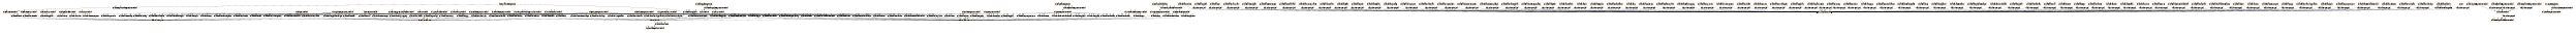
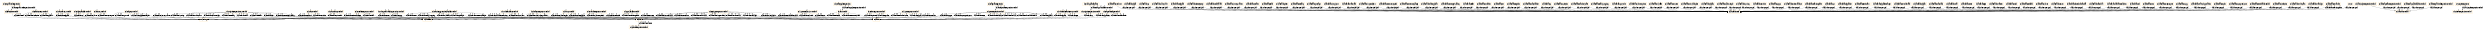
  digraph {
    rankdir=TB
    node [color=orange shape=rectangle]
    "ml:LarsCVMethod"
    "xsd:int"
    "ml:GammaRegressorMethod"
    "ml:LarsMethod"
    "xsd:float"
    "xsd:boolean"
    "ml:HuberRegressorMethod"
    "ml:OrthogonalMatchingPursuitCVMethod"
    "ml:MultiTaskLassoMethod"
    "ml:SGDRegressorMethod"
    "ml:ARDRegressionMethod"
    "ml:MultiTaskElasticNetCVMethod"
    "ml:LassoLarsCVMethod"
    "xsd:string"
    "ml:LogisticRegressionCVMethod"
-   "ml:PerceptronMethod"
    "ml:LogisticRegressionMethod"
    "ml:RidgeClassifierMethod"
    "ml:SGDClassifierMethod"
    "ml:LassoLarsICMethod"
    "ml:PassiveAggressiveClassifierMethod"
    "ml:RidgeCVMethod"
    "ml:SGDOneClassSVMMethod"
    "ml:TheilSenRegressorMethod"
    "ml:ElasticNetMethod"
    "ml:TweedieRegressorMethod"
    "ml:BayesianRidgeMethod"
    "ml:LassoMethod"
    "ml:ElasticNetCVMethod"
    "ml:QuantileRegressorMethod"
    "ml:RANSACRegressorMethod"
    "ml:LassoCVMethod"
    "ml:hasParamVerbose"
    "ds:hasParameter"
    "ml:hasParamAlpha"
    "ml:hasParamCv"
    "ml:hasParamWarmStart"
    "ml:hasParamNAlphas"
    "ml:hasParamFitIntercept"
    "ml:hasParamIsDataValid"
    "ml:hasParamStoreCvValues"
    "ml:hasParamL1Ratio"
    "ml:hasParamEta0"
    "ml:hasParamJitter"
    "ml:hasParamPenalty"
    "ml:hasParamAverage"
    "ml:hasParamStopScore"
    "ml:hasParamMaxTrials"
    "ml:hasParamStopNInliers"
    "ml:hasParamNNonzeroCoefs"
    "ml:hasParamNIterNoChange"
    "ml:hasParamMaxNAlphas"
    "ml:hasParamInterceptScaling"
    "ml:hasParamRefit"
    "ml:hasParamL1Ratios"
    "ml:hasParamNu"
    "ml:hasParamEpsilon"
    "ml:hasParamLambdaInit"
    "ml:hasParamC"
    "ml:hasParamCriterion"
    "ml:hasParamRandomState"
    "ml:hasParamEarlyStopping"
    "ml:hasParamGcvMode"
    "ml:hasParamSolverOptions"
    "ml:hasParamShuffle"
    "ml:hasParamPowerT"
    "ml:hasParamNSubsamples"
    "ml:hasParamAlpha2"
    "ml:hasParamClassWeight"
    "ml:hasParamScoring"
    "ml:hasParamPositive"
    "ml:hasParamCopyX"
    "ml:hasSimpleRegressionMethod"
    "ml:hasTrainMethod"
    "ml:hasParamNoiseVariance"
    "ml:hasParamLearningRate"
    "ml:hasParamCs"
    "ml:hasParamAlphaInit"
    "ml:hasParamEstimator"
    "ml:hasParamAlphaPerTarget"
    "ml:hasParamIsModelValid"
    "ml:hasParamAlpha1"
    "ml:hasParamLambda2"
    "ml:hasParamDual"
    "ml:hasParamNIter"
    "ml:hasParamEps"
    "ml:hasBayesianRegressionMethod"
    "ml:hasParamMaxIter"
    "ml:hasParamLink"
    "ml:hasBinaryClassificationMethod"
    "ml:hasParamFitPath"
    "ml:hasParamSolver"
    "ml:hasParamPower"
    "ml:hasParamThresholdLambda"
    "ml:hasParamLambda1"
    "ml:hasParamValidationFraction"
    "ml:hasParamTol"
    "ml:hasParamLoss"
    "ml:hasParamPrecompute"
    "ml:hasParamCopy"
    "ml:hasParamMaxSubpopulation"
    "ml:hasRegularizedRegressionMethod"
    "ml:hasParamNJobs"
    "ml:hasParamComputeScore"
    "ml:hasParamResidualThreshold"
    "ml:hasParamSelection"
    "ml:hasParamMultiClass"
    "ml:hasParamMaxSkips"
    "ml:hasParamQuantile"
    n110 [label="ml:int"]
    "ml:BayesianRegression"
    "ml:RegularizedRegression"
    "ml:SimpleRegression"
    "ml:LinearRegressionMethod"
    "ml:BinaryClassification"
    "ml:LeastAngleRegression"
    "ml:LarsCVMethod" -> "xsd:int" [label="ml:hasParamMaxNAlphas"]
    "xsd:int" -> "ml:GammaRegressorMethod" [label="ml:hasParamMaxIter"]
    "ml:LarsMethod" -> "xsd:int" [label="ml:hasParamNNonzeroCoefs"]
    "ml:LarsMethod" -> "xsd:float" [label="ml:hasParamJitter"]
    "ml:LarsMethod" -> "xsd:boolean" [label="ml:hasParamFitPath"]
    "ml:HuberRegressorMethod" -> "xsd:float" [label="ml:hasParamEpsilon"]
    "ml:OrthogonalMatchingPursuitCVMethod" -> "xsd:boolean" [label="ml:hasParamCopy"]
    "ml:MultiTaskLassoMethod" -> "xsd:boolean" [label="ml:hasParamWarmStart"]
    "ml:SGDRegressorMethod" -> "xsd:int" [label="ml:hasParamRandomState"]
    "ml:SGDRegressorMethod" -> "xsd:float" [label="ml:hasParamAlpha"]
    "ml:SGDRegressorMethod" -> "xsd:float" [label="ml:hasParamL1Ratio"]
    "ml:ARDRegressionMethod" -> "xsd:int" [label="ml:hasParamNIter"]
    "ml:ARDRegressionMethod" -> "xsd:float" [label="ml:hasParamAlpha1"]
    "ml:ARDRegressionMethod" -> "xsd:float" [label="ml:hasParamAlpha2"]
    "ml:ARDRegressionMethod" -> "xsd:float" [label="ml:hasParamLambda2"]
    "ml:ARDRegressionMethod" -> "xsd:float" [label="ml:hasParamLambda1"]
    "ml:ARDRegressionMethod" -> "xsd:float" [label="ml:hasParamThresholdLambda"]
    "ml:ARDRegressionMethod" -> "xsd:boolean" [label="ml:hasParamCopyX"]
    "ml:ARDRegressionMethod" -> "xsd:boolean" [label="ml:hasParamComputeScore"]
    "ml:MultiTaskElasticNetCVMethod" -> "xsd:float" [label="ml:hasParamEps"]
    "ml:LassoLarsCVMethod" -> "xsd:string" [label="ml:hasParamCv"]
    "ml:LogisticRegressionCVMethod" -> "xsd:int" [label="ml:hasParamCs"]
    "ml:LogisticRegressionCVMethod" -> "xsd:float" [label="ml:hasParamInterceptScaling"]
    "ml:LogisticRegressionCVMethod" -> "xsd:float" [label="ml:hasParamL1Ratios"]
    "ml:LogisticRegressionCVMethod" -> "xsd:boolean" [label="ml:hasParamRefit"]
    "ml:LogisticRegressionCVMethod" -> "xsd:boolean" [label="ml:hasParamDual"]
    "ml:LogisticRegressionCVMethod" -> "xsd:string" [label="ml:hasParamScoring"]
    "ml:LogisticRegressionCVMethod" -> "xsd:string" [label="ml:hasParamMultiClass"]
    "ml:LogisticRegressionCVMethod" -> "xsd:string" [label="ml:hasParamClassWeight"]
    "ml:LogisticRegressionCVMethod" -> "xsd:string" [label="ml:hasParamPenalty"]
-   "ml:PerceptronMethod" -> "xsd:float" [label="ml:hasParamEta0"]
-   "ml:PerceptronMethod" -> "xsd:boolean" [label="ml:hasParamFitIntercept"]
-   "ml:PerceptronMethod" -> "xsd:string" [label="ml:hasParamNJobs"]
    "ml:LogisticRegressionMethod" -> "xsd:float" [label="ml:hasParamC"]
    "ml:RidgeClassifierMethod" -> "xsd:string" [label="ml:hasParamSolver"]
    "ml:SGDClassifierMethod" -> "xsd:float" [label="ml:hasParamPowerT"]
    "ml:SGDClassifierMethod" -> "xsd:string" [label="ml:hasParamLearningRate"]
    "ml:LassoLarsICMethod" -> "xsd:float" [label="ml:hasParamNoiseVariance"]
    "ml:LassoLarsICMethod" -> "xsd:string" [label="ml:hasParamCriterion"]
    "ml:PassiveAggressiveClassifierMethod" -> "xsd:int" [label="ml:hasParamNIterNoChange"]
    "ml:PassiveAggressiveClassifierMethod" -> "xsd:float" [label="ml:hasParamValidationFraction"]
    "ml:PassiveAggressiveClassifierMethod" -> "xsd:boolean" [label="ml:hasParamAverage"]
    "ml:PassiveAggressiveClassifierMethod" -> "xsd:boolean" [label="ml:hasParamEarlyStopping"]
    "ml:PassiveAggressiveClassifierMethod" -> "xsd:boolean" [label="ml:hasParamShuffle"]
    "ml:PassiveAggressiveClassifierMethod" -> "xsd:string" [label="ml:hasParamLoss"]
    "ml:RidgeCVMethod" -> "xsd:boolean" [label="ml:hasParamAlphaPerTarget"]
    "ml:RidgeCVMethod" -> "xsd:boolean" [label="ml:hasParamStoreCvValues"]
    "ml:RidgeCVMethod" -> "xsd:string" [label="ml:hasParamGcvMode"]
    "ml:SGDOneClassSVMMethod" -> "xsd:float" [label="ml:hasParamNu"]
    "ml:SGDOneClassSVMMethod" -> "xsd:boolean" [label="ml:hasParamVerbose"]
    "ml:TheilSenRegressorMethod" -> "xsd:int" [label="ml:hasParamMaxSubpopulation"]
    "ml:TheilSenRegressorMethod" -> "xsd:int" [label="ml:hasParamNSubsamples"]
    "ml:ElasticNetMethod" -> "xsd:string" [label="ml:hasParamTol"]
    "ml:TweedieRegressorMethod" -> "xsd:float" [label="ml:hasParamPower"]
    "ml:TweedieRegressorMethod" -> "xsd:string" [label="ml:hasParamLink"]
    "ml:BayesianRidgeMethod" -> "xsd:float" [label="ml:hasParamAlphaInit"]
    "ml:BayesianRidgeMethod" -> "xsd:float" [label="ml:hasParamLambdaInit"]
    "ml:LassoMethod" -> "xsd:boolean" [label="ml:hasParamPositive"]
-   "ml:RegularizedRegression" -> "xsd:int" [label="ml:hasParamNAlphas"]
+   "ml:ElasticNetCVMethod" -> "xsd:int" [label="ml:hasParamNAlphas"]
    "ml:ElasticNetCVMethod" -> "xsd:string" [label="ml:hasParamAlphas"]
    "ml:ElasticNetCVMethod" -> "xsd:string" [label="ml:hasParamSelection"]
    "ml:QuantileRegressorMethod" -> "xsd:float" [label="ml:hasParamQuantile"]
    "ml:QuantileRegressorMethod" -> "xsd:string" [label="ml:hasParamSolverOptions"]
    "ml:RANSACRegressorMethod" -> "xsd:int" [label="ml:hasParamMaxSkips"]
    "ml:RANSACRegressorMethod" -> "xsd:int" [label="ml:hasParamStopNInliers"]
    "ml:RANSACRegressorMethod" -> "xsd:int" [label="ml:hasParamMaxTrials"]
    "ml:RANSACRegressorMethod" -> "xsd:float" [label="ml:hasParamStopScore"]
    "ml:RANSACRegressorMethod" -> "xsd:float" [label="ml:hasParamResidualThreshold"]
    "ml:RANSACRegressorMethod" -> "xsd:string" [label="ml:hasParamIsDataValid"]
    "ml:RANSACRegressorMethod" -> "xsd:string" [label="ml:hasParamIsModelValid"]
    "ml:RANSACRegressorMethod" -> "xsd:string" [label="ml:hasParamEstimator"]
    "ml:LassoCVMethod" -> "xsd:string" [label="ml:hasParamPrecompute"]
    "ml:hasParamVerbose" -> "ds:hasParameter" [label="rdfs:subPropertyOf"]
    "ml:hasParamAlpha" -> "ds:hasParameter" [label="rdfs:subPropertyOf"]
    "ml:hasParamCv" -> "ds:hasParameter" [label="rdfs:subPropertyOf"]
    "ml:hasParamWarmStart" -> "ds:hasParameter" [label="rdfs:subPropertyOf"]
    "ml:hasParamNAlphas" -> "ds:hasParameter" [label="rdfs:subPropertyOf"]
    "ml:hasParamFitIntercept" -> "ds:hasParameter" [label="rdfs:subPropertyOf"]
    "ml:hasParamIsDataValid" -> "ds:hasParameter" [label="rdfs:subPropertyOf"]
    "ml:hasParamStoreCvValues" -> "ds:hasParameter" [label="rdfs:subPropertyOf"]
    "ml:hasParamL1Ratio" -> "ds:hasParameter" [label="rdfs:subPropertyOf"]
    "ml:hasParamEta0" -> "ds:hasParameter" [label="rdfs:subPropertyOf"]
    "ml:hasParamJitter" -> "ds:hasParameter" [label="rdfs:subPropertyOf"]
    "ml:hasParamPenalty" -> "ds:hasParameter" [label="rdfs:subPropertyOf"]
    "ml:hasParamAverage" -> "ds:hasParameter" [label="rdfs:subPropertyOf"]
    "ml:hasParamStopScore" -> "ds:hasParameter" [label="rdfs:subPropertyOf"]
    "ml:hasParamMaxTrials" -> "ds:hasParameter" [label="rdfs:subPropertyOf"]
    "ml:hasParamStopNInliers" -> "ds:hasParameter" [label="rdfs:subPropertyOf"]
    "ml:hasParamNNonzeroCoefs" -> "ds:hasParameter" [label="rdfs:subPropertyOf"]
    "ml:hasParamNIterNoChange" -> "ds:hasParameter" [label="rdfs:subPropertyOf"]
    "ml:hasParamMaxNAlphas" -> "ds:hasParameter" [label="rdfs:subPropertyOf"]
    "ml:hasParamInterceptScaling" -> "ds:hasParameter" [label="rdfs:subPropertyOf"]
    "ml:hasParamRefit" -> "ds:hasParameter" [label="rdfs:subPropertyOf"]
    "ml:hasParamL1Ratios" -> "ds:hasParameter" [label="rdfs:subPropertyOf"]
    "ml:hasParamNu" -> "ds:hasParameter" [label="rdfs:subPropertyOf"]
    "ml:hasParamEpsilon" -> "ds:hasParameter" [label="rdfs:subPropertyOf"]
    "ml:hasParamLambdaInit" -> "ds:hasParameter" [label="rdfs:subPropertyOf"]
    "ml:hasParamC" -> "ds:hasParameter" [label="rdfs:subPropertyOf"]
    "ml:hasParamCriterion" -> "ds:hasParameter" [label="rdfs:subPropertyOf"]
    "ml:hasParamRandomState" -> "ds:hasParameter" [label="rdfs:subPropertyOf"]
    "ml:hasParamEarlyStopping" -> "ds:hasParameter" [label="rdfs:subPropertyOf"]
    "ml:hasParamGcvMode" -> "ds:hasParameter" [label="rdfs:subPropertyOf"]
    "ml:hasParamSolverOptions" -> "ds:hasParameter" [label="rdfs:subPropertyOf"]
    "ml:hasParamShuffle" -> "ds:hasParameter" [label="rdfs:subPropertyOf"]
    "ml:hasParamPowerT" -> "ds:hasParameter" [label="rdfs:subPropertyOf"]
    "ml:hasParamNSubsamples" -> "ds:hasParameter" [label="rdfs:subPropertyOf"]
    "ml:hasParamAlpha2" -> "ds:hasParameter" [label="rdfs:subPropertyOf"]
    "ml:hasParamClassWeight" -> "ds:hasParameter" [label="rdfs:subPropertyOf"]
    "ml:hasParamScoring" -> "ds:hasParameter" [label="rdfs:subPropertyOf"]
    "ml:hasParamPositive" -> "ds:hasParameter" [label="rdfs:subPropertyOf"]
    "ml:hasParamCopyX" -> "ds:hasParameter" [label="rdfs:subPropertyOf"]
    "ml:hasSimpleRegressionMethod" -> "ml:hasTrainMethod" [label="rdfs:subPropertyOf"]
    "ml:hasParamNoiseVariance" -> "ds:hasParameter" [label="rdfs:subPropertyOf"]
    "ml:hasParamLearningRate" -> "ds:hasParameter" [label="rdfs:subPropertyOf"]
    "ml:hasParamCs" -> "ds:hasParameter" [label="rdfs:subPropertyOf"]
    "ml:hasParamAlphaInit" -> "ds:hasParameter" [label="rdfs:subPropertyOf"]
    "ml:hasParamEstimator" -> "ds:hasParameter" [label="rdfs:subPropertyOf"]
    "ml:hasParamAlphaPerTarget" -> "ds:hasParameter" [label="rdfs:subPropertyOf"]
    "ml:hasParamIsModelValid" -> "ds:hasParameter" [label="rdfs:subPropertyOf"]
    "ml:hasParamAlpha1" -> "ds:hasParameter" [label="rdfs:subPropertyOf"]
    "ml:hasParamLambda2" -> "ds:hasParameter" [label="rdfs:subPropertyOf"]
    "ml:hasParamDual" -> "ds:hasParameter" [label="rdfs:subPropertyOf"]
    "ml:hasParamNIter" -> "ds:hasParameter" [label="rdfs:subPropertyOf"]
    "ml:hasParamEps" -> "ds:hasParameter" [label="rdfs:subPropertyOf"]
    "ml:hasBayesianRegressionMethod" -> "ml:hasTrainMethod" [label="rdfs:subPropertyOf"]
    "ml:hasParamMaxIter" -> "ds:hasParameter" [label="rdfs:subPropertyOf"]
    "ml:hasParamLink" -> "ds:hasParameter" [label="rdfs:subPropertyOf"]
-   "ml:hasTrainMethod" -> "ml:hasBinaryClassificationMethod" [label="rdfs:subPropertyOf"]
+   "ml:hasBinaryClassificationMethod" -> "ml:hasTrainMethod" [label="rdfs:subPropertyOf"]
    "ml:hasParamFitPath" -> "ds:hasParameter" [label="rdfs:subPropertyOf"]
    "ml:hasParamSolver" -> "ds:hasParameter" [label="rdfs:subPropertyOf"]
    "ml:hasParamPower" -> "ds:hasParameter" [label="rdfs:subPropertyOf"]
    "ml:hasParamThresholdLambda" -> "ds:hasParameter" [label="rdfs:subPropertyOf"]
    "ml:hasParamLambda1" -> "ds:hasParameter" [label="rdfs:subPropertyOf"]
    "ml:hasParamValidationFraction" -> "ds:hasParameter" [label="rdfs:subPropertyOf"]
    "ml:hasParamTol" -> "ds:hasParameter" [label="rdfs:subPropertyOf"]
    "ml:hasParamLoss" -> "ds:hasParameter" [label="rdfs:subPropertyOf"]
    "ml:hasParamPrecompute" -> "ds:hasParameter" [label="rdfs:subPropertyOf"]
    "ml:hasParamCopy" -> "ds:hasParameter" [label="rdfs:subPropertyOf"]
    "ml:hasParamMaxSubpopulation" -> "ds:hasParameter" [label="rdfs:subPropertyOf"]
    "ml:hasRegularizedRegressionMethod" -> "ml:hasTrainMethod" [label="rdfs:subPropertyOf"]
    "ml:hasParamNJobs" -> "ds:hasParameter" [label="rdfs:subPropertyOf"]
    "ml:hasParamComputeScore" -> "ds:hasParameter" [label="rdfs:subPropertyOf"]
    "ml:hasParamResidualThreshold" -> "ds:hasParameter" [label="rdfs:subPropertyOf"]
    "ml:hasParamSelection" -> "ds:hasParameter" [label="rdfs:subPropertyOf"]
    "ml:hasParamMultiClass" -> "ds:hasParameter" [label="rdfs:subPropertyOf"]
    "ml:hasParamMaxSkips" -> "ds:hasParameter" [label="rdfs:subPropertyOf"]
    "ml:hasParamQuantile" -> "ds:hasParameter" [label="ml:hasParamLearningRate"]
    n110 -> "ds:hasParameter" [label="rdfs:subPropertyOf"]
    "ml:BayesianRegression" -> "ml:ARDRegressionMethod" [label="ml:hasBayesianRegressionMethod"]
    "ml:RegularizedRegression" -> "ml:ElasticNetMethod" [label="ml:hasRegularizedRegressionMethod"]
    "ml:SimpleRegression" -> "ml:LinearRegressionMethod" [label="ml:hasSimpleRegressionMethod"]
    "ml:BinaryClassification" -> "ml:LogisticRegressionMethod" [label="ml:hasBinaryClassificationMethod"]
    "ml:LeastAngleRegression" -> "ml:LarsMethod" [label="ml:hasLeastAngleRegressionMethod"]
  }
